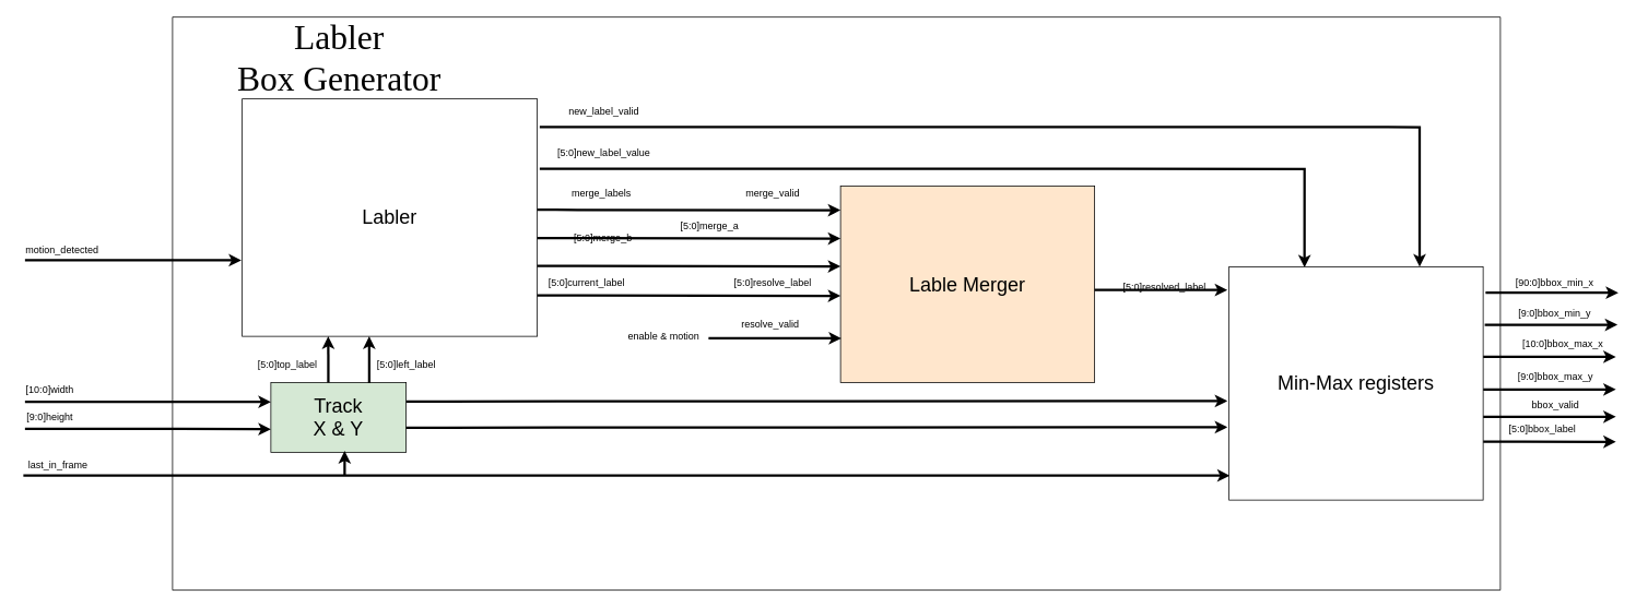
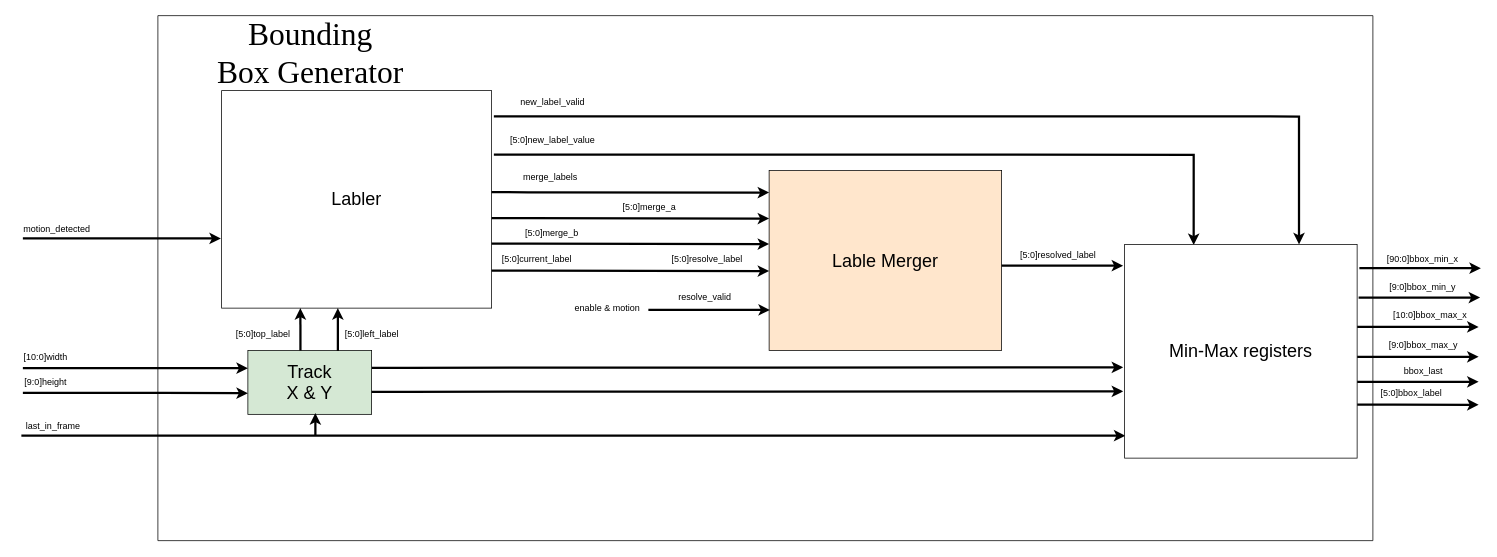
  <mxCell id="0" />
  <mxCell id="1" parent="0" />
  <mxCell id="2" value="&lt;span style=&quot;text-wrap-mode: wrap;&quot;&gt;[10:0]width&lt;/span&gt;" style="text;html=1;align=center;verticalAlign=middle;resizable=0;points=[];autosize=1;strokeColor=none;fillColor=none;" parent="1" vertex="1"><mxGeometry x="20" y="460" width="80" height="30" as="geometry" /></mxCell>
  <mxCell id="3" value="&lt;span style=&quot;text-wrap-mode: wrap;&quot;&gt;[9:0]height&lt;/span&gt;" style="text;html=1;align=center;verticalAlign=middle;resizable=0;points=[];autosize=1;strokeColor=none;fillColor=none;" parent="1" vertex="1"><mxGeometry x="20" y="494.08" width="80" height="30" as="geometry" /></mxCell>
  <mxCell id="4" value="" style="edgeStyle=orthogonalEdgeStyle;rounded=0;orthogonalLoop=1;jettySize=auto;html=1;strokeWidth=3;" parent="1" edge="1"><mxGeometry relative="1" as="geometry"><mxPoint x="1971" y="508.24" as="targetPoint" /><mxPoint x="1809" y="508.19" as="sourcePoint" /><Array as="points"><mxPoint x="1858" y="508.19" /></Array></mxGeometry></mxCell>
- <mxCell id="5" value="&lt;span style=&quot;text-wrap-mode: wrap;&quot;&gt;bbox_valid&lt;/span&gt;" style="text;html=1;align=center;verticalAlign=middle;resizable=0;points=[];autosize=1;strokeColor=none;fillColor=none;" parent="1" vertex="1"><mxGeometry x="1857" y="479.44" width="80" height="30" as="geometry" /></mxCell>
+ <mxCell id="5" value="&lt;span style=&quot;text-wrap-mode: wrap;&quot;&gt;bbox_last&lt;/span&gt;" style="text;html=1;align=center;verticalAlign=middle;resizable=0;points=[];autosize=1;strokeColor=none;fillColor=none;" parent="1" vertex="1"><mxGeometry x="1857" y="479.44" width="80" height="30" as="geometry" /></mxCell>
  <mxCell id="6" value="" style="edgeStyle=orthogonalEdgeStyle;rounded=0;orthogonalLoop=1;jettySize=auto;html=1;strokeWidth=3;" parent="1" edge="1"><mxGeometry relative="1" as="geometry"><mxPoint x="1971" y="538.87" as="targetPoint" /><mxPoint x="1809" y="538.82" as="sourcePoint" /><Array as="points"><mxPoint x="1858" y="538.82" /></Array></mxGeometry></mxCell>
  <mxCell id="7" value="&lt;span style=&quot;text-wrap-mode: wrap;&quot;&gt;[5:0]bbox_label&lt;/span&gt;" style="text;html=1;align=center;verticalAlign=middle;resizable=0;points=[];autosize=1;strokeColor=none;fillColor=none;" parent="1" vertex="1"><mxGeometry x="1831" y="508.82" width="100" height="30" as="geometry" /></mxCell>
  <mxCell id="8" value="" style="edgeStyle=orthogonalEdgeStyle;rounded=0;orthogonalLoop=1;jettySize=auto;html=1;strokeWidth=3;" parent="1" edge="1"><mxGeometry relative="1" as="geometry"><mxPoint x="1974" y="356.72" as="targetPoint" /><mxPoint x="1812" y="356.67" as="sourcePoint" /><Array as="points"><mxPoint x="1861" y="356.67" /></Array></mxGeometry></mxCell>
  <mxCell id="9" value="&lt;span style=&quot;text-wrap-mode: wrap;&quot;&gt;[90:0]bbox_min_x&lt;/span&gt;" style="text;html=1;align=center;verticalAlign=middle;resizable=0;points=[];autosize=1;strokeColor=none;fillColor=none;" parent="1" vertex="1"><mxGeometry x="1836" y="330" width="120" height="30" as="geometry" /></mxCell>
  <mxCell id="10" value="" style="edgeStyle=orthogonalEdgeStyle;rounded=0;orthogonalLoop=1;jettySize=auto;html=1;strokeWidth=3;" parent="1" edge="1"><mxGeometry relative="1" as="geometry"><mxPoint x="1973" y="395.94" as="targetPoint" /><mxPoint x="1811" y="395.89" as="sourcePoint" /><Array as="points"><mxPoint x="1860" y="395.89" /></Array></mxGeometry></mxCell>
  <mxCell id="11" value="&lt;span style=&quot;text-wrap-mode: wrap;&quot;&gt;[9:0]bbox_min_y&lt;/span&gt;" style="text;html=1;align=center;verticalAlign=middle;resizable=0;points=[];autosize=1;strokeColor=none;fillColor=none;" parent="1" vertex="1"><mxGeometry x="1841" y="366.52" width="110" height="30" as="geometry" /></mxCell>
  <mxCell id="12" value="" style="edgeStyle=orthogonalEdgeStyle;rounded=0;orthogonalLoop=1;jettySize=auto;html=1;strokeWidth=3;" parent="1" edge="1"><mxGeometry relative="1" as="geometry"><mxPoint x="1971" y="435.05" as="targetPoint" /><mxPoint x="1809" y="435" as="sourcePoint" /><Array as="points"><mxPoint x="1858" y="435" /></Array></mxGeometry></mxCell>
  <mxCell id="13" value="&lt;span style=&quot;text-wrap-mode: wrap;&quot;&gt;[10:0]bbox_max_x&lt;/span&gt;" style="text;html=1;align=center;verticalAlign=middle;resizable=0;points=[];autosize=1;strokeColor=none;fillColor=none;" parent="1" vertex="1"><mxGeometry x="1846" y="405" width="120" height="30" as="geometry" /></mxCell>
  <mxCell id="14" value="" style="edgeStyle=orthogonalEdgeStyle;rounded=0;orthogonalLoop=1;jettySize=auto;html=1;strokeWidth=3;" parent="1" edge="1"><mxGeometry relative="1" as="geometry"><mxPoint x="1971" y="474.93" as="targetPoint" /><mxPoint x="1809" y="474.88" as="sourcePoint" /><Array as="points"><mxPoint x="1858" y="474.88" /></Array></mxGeometry></mxCell>
  <mxCell id="15" value="&lt;span style=&quot;text-wrap-mode: wrap;&quot;&gt;[9:0]bbox_max_y&lt;/span&gt;" style="text;html=1;align=center;verticalAlign=middle;resizable=0;points=[];autosize=1;strokeColor=none;fillColor=none;" parent="1" vertex="1"><mxGeometry x="1842" y="444.88" width="110" height="30" as="geometry" /></mxCell>
  <mxCell id="16" value="&lt;span style=&quot;font-size: 24px;&quot;&gt;Labler&lt;/span&gt;" style="rounded=0;whiteSpace=wrap;html=1;" vertex="1" parent="1"><mxGeometry x="295" y="120" width="360" height="290" as="geometry" /></mxCell>
  <mxCell id="17" value="" style="edgeStyle=orthogonalEdgeStyle;rounded=0;orthogonalLoop=1;jettySize=auto;html=1;strokeWidth=3;" edge="1" parent="1"><mxGeometry relative="1" as="geometry"><mxPoint x="1497" y="489" as="targetPoint" /><mxPoint x="495" y="489.54" as="sourcePoint" /><Array as="points"><mxPoint x="544" y="489.54" /></Array></mxGeometry></mxCell>
  <mxCell id="18" value="motion_detected" style="text;html=1;align=center;verticalAlign=middle;resizable=0;points=[];autosize=1;strokeColor=none;fillColor=none;" vertex="1" parent="1"><mxGeometry x="20" y="290" width="110" height="30" as="geometry" /></mxCell>
  <mxCell id="19" value="[5:0]left_label" style="text;html=1;align=center;verticalAlign=middle;resizable=0;points=[];autosize=1;strokeColor=none;fillColor=none;" vertex="1" parent="1"><mxGeometry x="450" y="430" width="90" height="30" as="geometry" /></mxCell>
  <mxCell id="20" value="" style="edgeStyle=orthogonalEdgeStyle;rounded=0;orthogonalLoop=1;jettySize=auto;html=1;strokeWidth=3;" edge="1" parent="1"><mxGeometry relative="1" as="geometry"><mxPoint x="294" y="317.06" as="targetPoint" /><mxPoint x="30" y="317" as="sourcePoint" /><Array as="points"><mxPoint x="181" y="317.01" /></Array></mxGeometry></mxCell>
  <mxCell id="21" value="[5:0]top_label" style="text;html=1;align=center;verticalAlign=middle;resizable=0;points=[];autosize=1;strokeColor=none;fillColor=none;" vertex="1" parent="1"><mxGeometry x="300" y="430" width="100" height="30" as="geometry" /></mxCell>
  <mxCell id="22" value="" style="edgeStyle=orthogonalEdgeStyle;rounded=0;orthogonalLoop=1;jettySize=auto;html=1;strokeWidth=3;entryX=0.75;entryY=0;entryDx=0;entryDy=0;" edge="1" parent="1" target="43"><mxGeometry relative="1" as="geometry"><mxPoint x="820" y="154.5" as="targetPoint" /><mxPoint x="658" y="154.45" as="sourcePoint" /><Array as="points"><mxPoint x="1732" y="155" /></Array></mxGeometry></mxCell>
  <mxCell id="23" value="new_label_valid" style="text;html=1;align=center;verticalAlign=middle;resizable=0;points=[];autosize=1;strokeColor=none;fillColor=none;" vertex="1" parent="1"><mxGeometry x="681" y="120" width="110" height="30" as="geometry" /></mxCell>
  <mxCell id="24" value="" style="edgeStyle=orthogonalEdgeStyle;rounded=0;orthogonalLoop=1;jettySize=auto;html=1;strokeWidth=3;entryX=0.297;entryY=0.003;entryDx=0;entryDy=0;entryPerimeter=0;" edge="1" parent="1" target="43"><mxGeometry relative="1" as="geometry"><mxPoint x="820" y="205.5" as="targetPoint" /><mxPoint x="658" y="205.45" as="sourcePoint" /><Array as="points"><mxPoint x="1591" y="206" /></Array></mxGeometry></mxCell>
  <mxCell id="25" value="[5:0]new_label_value" style="text;html=1;align=center;verticalAlign=middle;resizable=0;points=[];autosize=1;strokeColor=none;fillColor=none;" vertex="1" parent="1"><mxGeometry x="666" y="171" width="140" height="30" as="geometry" /></mxCell>
  <mxCell id="26" value="" style="edgeStyle=orthogonalEdgeStyle;rounded=0;orthogonalLoop=1;jettySize=auto;html=1;strokeWidth=3;" edge="1" parent="1"><mxGeometry relative="1" as="geometry"><mxPoint x="1025" y="256" as="targetPoint" /><mxPoint x="655" y="255.45" as="sourcePoint" /><Array as="points"><mxPoint x="704" y="255.45" /></Array></mxGeometry></mxCell>
  <mxCell id="27" value="merge_labels" style="text;html=1;align=center;verticalAlign=middle;resizable=0;points=[];autosize=1;strokeColor=none;fillColor=none;" vertex="1" parent="1"><mxGeometry x="683" y="221" width="100" height="30" as="geometry" /></mxCell>
  <mxCell id="28" value="[5:0]merge_a" style="text;html=1;align=center;verticalAlign=middle;resizable=0;points=[];autosize=1;strokeColor=none;fillColor=none;" vertex="1" parent="1"><mxGeometry x="819.5" y="260" width="90" height="30" as="geometry" /></mxCell>
- <mxCell id="29" value="[5:0]merge_b" style="text;html=1;align=center;verticalAlign=middle;resizable=0;points=[];autosize=1;strokeColor=none;fillColor=none;" vertex="1" parent="1"><mxGeometry x="689.5" y="275" width="90" height="30" as="geometry" /></mxCell>
+ <mxCell id="29" value="[5:0]merge_b" style="text;html=1;align=center;verticalAlign=middle;resizable=0;points=[];autosize=1;strokeColor=none;fillColor=none;" vertex="1" parent="1"><mxGeometry x="689.5" y="295" width="90" height="30" as="geometry" /></mxCell>
  <mxCell id="30" value="&lt;span style=&quot;font-size: 24px;&quot;&gt;Lable Merger&lt;/span&gt;" style="rounded=0;whiteSpace=wrap;html=1;fillColor=#ffe6cc;" vertex="1" parent="1"><mxGeometry x="1025" y="226.52" width="310" height="240" as="geometry" /></mxCell>
- <mxCell id="31" value="merge_valid" style="text;html=1;align=center;verticalAlign=middle;resizable=0;points=[];autosize=1;strokeColor=none;fillColor=none;" vertex="1" parent="1"><mxGeometry x="897" y="221" width="90" height="30" as="geometry" /></mxCell>
- <mxCell id="32" value="[5:0]resolved_label" style="text;html=1;align=center;verticalAlign=middle;resizable=0;points=[];autosize=1;strokeColor=none;fillColor=none;" vertex="1" parent="1"><mxGeometry x="1360" y="335" width="120" height="30" as="geometry" /></mxCell>
+ <mxCell id="32" value="[5:0]resolved_label" style="text;html=1;align=center;verticalAlign=middle;resizable=0;points=[];autosize=1;strokeColor=none;fillColor=none;" vertex="1" parent="1"><mxGeometry x="1350" y="325" width="120" height="30" as="geometry" /></mxCell>
  <mxCell id="33" value="resolve_valid" style="text;html=1;align=center;verticalAlign=middle;resizable=0;points=[];autosize=1;strokeColor=none;fillColor=none;" vertex="1" parent="1"><mxGeometry x="894" y="379.88" width="90" height="30" as="geometry" /></mxCell>
  <mxCell id="34" value="" style="edgeStyle=orthogonalEdgeStyle;rounded=0;orthogonalLoop=1;jettySize=auto;html=1;strokeWidth=3;" edge="1" parent="1"><mxGeometry relative="1" as="geometry"><mxPoint x="1026" y="412.38" as="targetPoint" /><mxPoint x="864" y="412.33" as="sourcePoint" /><Array as="points"><mxPoint x="913" y="412.33" /></Array></mxGeometry></mxCell>
  <mxCell id="35" value="[5:0]resolve_label" style="text;html=1;align=center;verticalAlign=middle;resizable=0;points=[];autosize=1;strokeColor=none;fillColor=none;" vertex="1" parent="1"><mxGeometry x="882" y="330" width="120" height="30" as="geometry" /></mxCell>
  <mxCell id="36" value="[5:0]current_label" style="text;html=1;align=center;verticalAlign=middle;resizable=0;points=[];autosize=1;strokeColor=none;fillColor=none;" vertex="1" parent="1"><mxGeometry x="655" y="330" width="120" height="30" as="geometry" /></mxCell>
  <mxCell id="37" value="" style="edgeStyle=orthogonalEdgeStyle;rounded=0;orthogonalLoop=1;jettySize=auto;html=1;strokeWidth=3;" edge="1" parent="1"><mxGeometry relative="1" as="geometry"><mxPoint x="1025" y="290.55" as="targetPoint" /><mxPoint x="655" y="290" as="sourcePoint" /><Array as="points"><mxPoint x="704" y="290" /></Array></mxGeometry></mxCell>
  <mxCell id="38" value="" style="edgeStyle=orthogonalEdgeStyle;rounded=0;orthogonalLoop=1;jettySize=auto;html=1;strokeWidth=3;" edge="1" parent="1"><mxGeometry relative="1" as="geometry"><mxPoint x="1025" y="324.55" as="targetPoint" /><mxPoint x="655" y="324" as="sourcePoint" /><Array as="points"><mxPoint x="704" y="324" /></Array></mxGeometry></mxCell>
  <mxCell id="39" value="" style="edgeStyle=orthogonalEdgeStyle;rounded=0;orthogonalLoop=1;jettySize=auto;html=1;strokeWidth=3;" edge="1" parent="1"><mxGeometry relative="1" as="geometry"><mxPoint x="1025" y="360.55" as="targetPoint" /><mxPoint x="655" y="360" as="sourcePoint" /><Array as="points"><mxPoint x="704" y="360" /></Array></mxGeometry></mxCell>
  <mxCell id="40" value="" style="edgeStyle=orthogonalEdgeStyle;rounded=0;orthogonalLoop=1;jettySize=auto;html=1;strokeWidth=3;" edge="1" parent="1"><mxGeometry relative="1" as="geometry"><mxPoint x="1500" y="580.05" as="targetPoint" /><mxPoint x="28" y="580" as="sourcePoint" /><Array as="points"><mxPoint x="1387" y="580" /></Array></mxGeometry></mxCell>
  <mxCell id="41" value="last_in_frame" style="text;html=1;align=center;verticalAlign=middle;resizable=0;points=[];autosize=1;strokeColor=none;fillColor=none;" vertex="1" parent="1"><mxGeometry x="20" y="551.64" width="100" height="30" as="geometry" /></mxCell>
  <mxCell id="42" value="" style="edgeStyle=orthogonalEdgeStyle;rounded=0;orthogonalLoop=1;jettySize=auto;html=1;strokeWidth=3;" edge="1" parent="1"><mxGeometry relative="1" as="geometry"><mxPoint x="1497" y="353.38" as="targetPoint" /><mxPoint x="1335" y="353.33" as="sourcePoint" /><Array as="points"><mxPoint x="1384" y="353.33" /></Array></mxGeometry></mxCell>
  <mxCell id="43" value="&lt;span style=&quot;font-size: 24px;&quot;&gt;Min-Max registers&lt;/span&gt;" style="rounded=0;whiteSpace=wrap;html=1;" vertex="1" parent="1"><mxGeometry x="1499" y="325" width="310" height="285" as="geometry" /></mxCell>
  <mxCell id="44" value="&lt;span style=&quot;font-size: 24px;&quot;&gt;Track&lt;/span&gt;&lt;div&gt;&lt;span style=&quot;font-size: 24px;&quot;&gt;X &amp;amp; Y&lt;/span&gt;&lt;/div&gt;" style="rounded=0;whiteSpace=wrap;html=1;fillColor=#d5e8d4;" vertex="1" parent="1"><mxGeometry x="330" y="466.52" width="165" height="85.12" as="geometry" /></mxCell>
  <mxCell id="45" value="" style="edgeStyle=orthogonalEdgeStyle;rounded=0;orthogonalLoop=1;jettySize=auto;html=1;strokeWidth=3;" edge="1" parent="1"><mxGeometry relative="1" as="geometry"><mxPoint x="1497" y="521" as="targetPoint" /><mxPoint x="495" y="521.54" as="sourcePoint" /><Array as="points"><mxPoint x="544" y="521.54" /></Array></mxGeometry></mxCell>
  <mxCell id="46" value="" style="endArrow=classic;html=1;rounded=0;exitX=0.425;exitY=0;exitDx=0;exitDy=0;exitPerimeter=0;strokeWidth=3;" edge="1" parent="1" source="44"><mxGeometry width="50" height="50" relative="1" as="geometry"><mxPoint x="400" y="460" as="sourcePoint" /><mxPoint x="400" y="410" as="targetPoint" /></mxGeometry></mxCell>
  <mxCell id="47" value="" style="endArrow=classic;html=1;rounded=0;exitX=0.425;exitY=0;exitDx=0;exitDy=0;exitPerimeter=0;strokeWidth=3;" edge="1" parent="1"><mxGeometry width="50" height="50" relative="1" as="geometry"><mxPoint x="450" y="467" as="sourcePoint" /><mxPoint x="450" y="410" as="targetPoint" /></mxGeometry></mxCell>
  <mxCell id="48" value="enable &amp;amp; motion" style="text;html=1;align=center;verticalAlign=middle;resizable=0;points=[];autosize=1;strokeColor=none;fillColor=none;" vertex="1" parent="1"><mxGeometry x="754" y="395" width="110" height="30" as="geometry" /></mxCell>
  <mxCell id="49" value="" style="edgeStyle=orthogonalEdgeStyle;rounded=0;orthogonalLoop=1;jettySize=auto;html=1;strokeWidth=3;" edge="1" parent="1"><mxGeometry relative="1" as="geometry"><mxPoint x="420" y="550" as="targetPoint" /><mxPoint x="420" y="580" as="sourcePoint" /></mxGeometry></mxCell>
  <mxCell id="50" value="" style="edgeStyle=orthogonalEdgeStyle;rounded=0;orthogonalLoop=1;jettySize=auto;html=1;strokeWidth=3;" edge="1" parent="1"><mxGeometry relative="1" as="geometry"><mxPoint x="330" y="523.34" as="targetPoint" /><mxPoint x="30" y="523" as="sourcePoint" /><Array as="points"><mxPoint x="217" y="523.29" /></Array></mxGeometry></mxCell>
  <mxCell id="51" value="" style="edgeStyle=orthogonalEdgeStyle;rounded=0;orthogonalLoop=1;jettySize=auto;html=1;strokeWidth=3;" edge="1" parent="1"><mxGeometry relative="1" as="geometry"><mxPoint x="330" y="490.11" as="targetPoint" /><mxPoint x="30" y="490" as="sourcePoint" /><Array as="points"><mxPoint x="217" y="490.06" /></Array></mxGeometry></mxCell>
  <mxCell id="52" value="" style="swimlane;startSize=0;" vertex="1" parent="1"><mxGeometry x="210" y="20" width="1620" height="700" as="geometry" /></mxCell>
- <mxCell id="53" value="&lt;font style=&quot;font-size: 42px;&quot; face=&quot;Times New Roman&quot;&gt;&lt;span style=&quot;text-wrap-mode: wrap;&quot;&gt;Labler Box&amp;nbsp;&lt;/span&gt;&lt;span style=&quot;text-wrap-mode: wrap; background-color: transparent; color: light-dark(rgb(0, 0, 0), rgb(255, 255, 255));&quot;&gt;Generator&lt;/span&gt;&lt;/font&gt;" style="text;html=1;align=center;verticalAlign=middle;resizable=0;points=[];autosize=1;strokeColor=none;fillColor=none;" vertex="1" parent="52"><mxGeometry x="-22.5" y="20" width="450" height="60" as="geometry" /></mxCell>
+ <mxCell id="53" value="&lt;font style=&quot;font-size: 42px;&quot; face=&quot;Times New Roman&quot;&gt;&lt;span style=&quot;text-wrap-mode: wrap;&quot;&gt;Bounding Box&amp;nbsp;&lt;/span&gt;&lt;span style=&quot;text-wrap-mode: wrap; background-color: transparent; color: light-dark(rgb(0, 0, 0), rgb(255, 255, 255));&quot;&gt;Generator&lt;/span&gt;&lt;/font&gt;" style="text;html=1;align=center;verticalAlign=middle;resizable=0;points=[];autosize=1;strokeColor=none;fillColor=none;" vertex="1" parent="52"><mxGeometry x="-22.5" y="20" width="450" height="60" as="geometry" /></mxCell>
